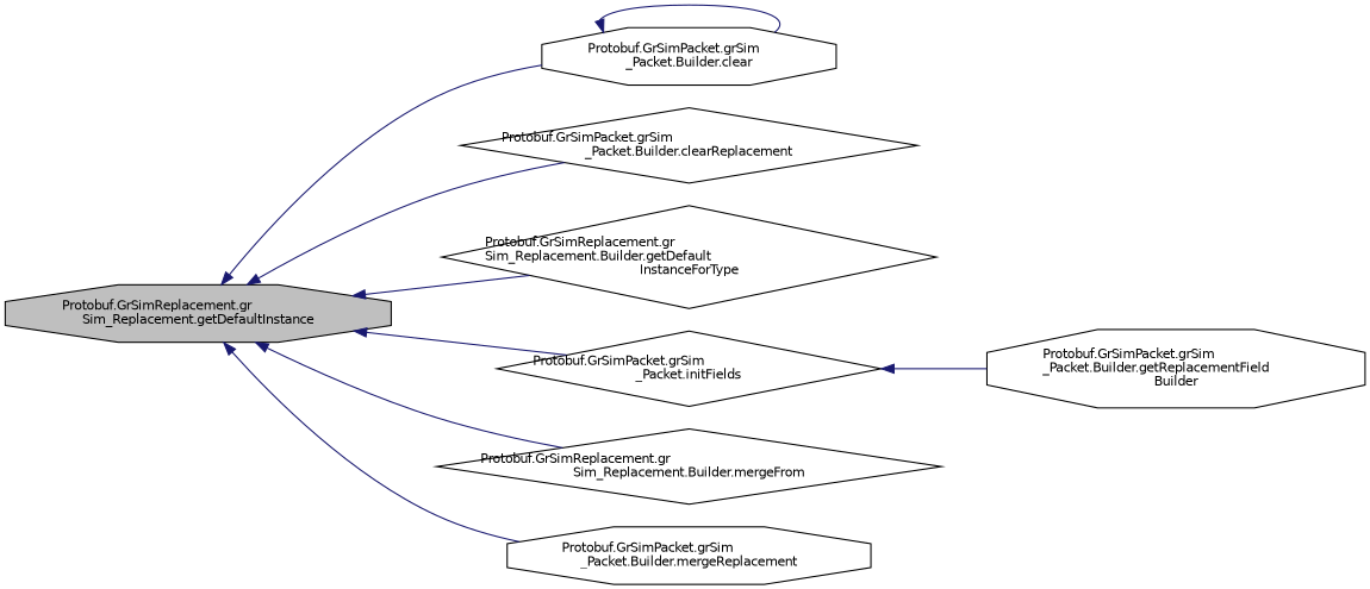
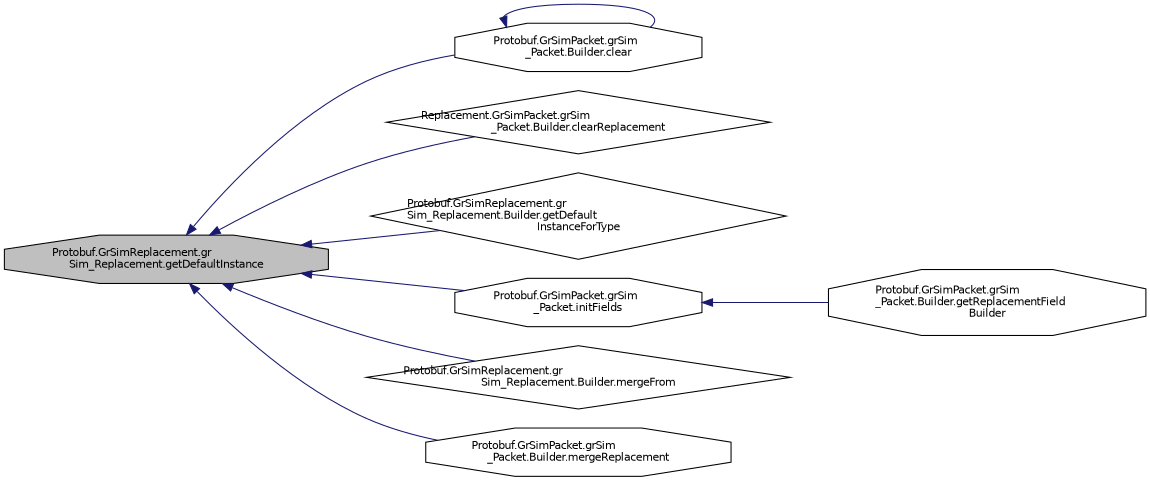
  digraph {
    rankdir=LR
    node [color=black fillcolor=white fontname=Helvetica fontsize=10 shape=octagon style=filled]
    edge [color=midnightblue dir=back fontname=Helvetica fontsize=10 labelfontname=Helvetica labelfontsize=10 style=solid]
    n1 [fillcolor=grey75 fontcolor=black height=0.2 label="Protobuf.GrSimReplacement.gr\lSim_Replacement.getDefaultInstance" width=0.4]
    n2 [height=0.2 label="Protobuf.GrSimPacket.grSim\l_Packet.Builder.clear" width=0.4]
-   n3 [height=0.2 label="Protobuf.GrSimPacket.grSim\l_Packet.Builder.clearReplacement" shape=diamond width=0.4]
+   n3 [height=0.2 label="Replacement.GrSimPacket.grSim\l_Packet.Builder.clearReplacement" shape=diamond width=0.4]
    n4 [height=0.2 label="Protobuf.GrSimReplacement.gr\lSim_Replacement.Builder.getDefault\lInstanceForType" shape=diamond width=0.4]
-   n5 [height=0.2 label="Protobuf.GrSimPacket.grSim\l_Packet.initFields" shape=diamond width=0.4]
+   n5 [height=0.2 label="Protobuf.GrSimPacket.grSim\l_Packet.initFields" width=0.4]
    n6 [height=0.2 label="Protobuf.GrSimReplacement.gr\lSim_Replacement.Builder.mergeFrom" shape=diamond width=0.4]
    n7 [height=0.2 label="Protobuf.GrSimPacket.grSim\l_Packet.Builder.mergeReplacement" width=0.4]
    n8 [height=0.2 label="Protobuf.GrSimPacket.grSim\l_Packet.Builder.getReplacementField\lBuilder" width=0.4]
    n1 -> n2
    n1 -> n3
    n1 -> n4
    n1 -> n5
    n1 -> n6
    n1 -> n7
    n2 -> n2
    n5 -> n8
  }
